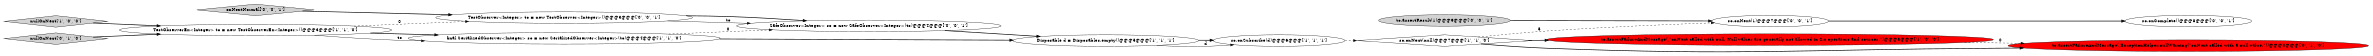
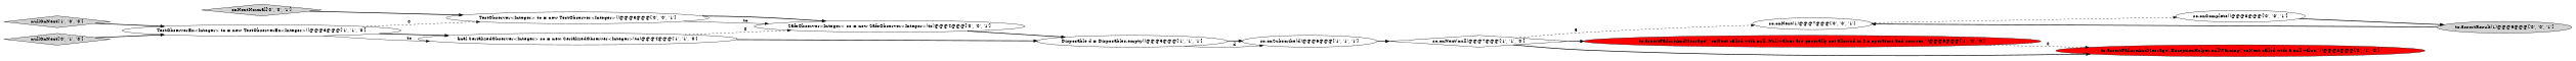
  digraph {
    rankdir=LR
    node [fillcolor=white shape=ellipse style=filled]
    edge [style=bold]
    n1 [label="TestObserverEx<Integer> to = new TestObserverEx<Integer>()@@@3@@@['1', '1', '0']"]
    n2 [label="TestObserver<Integer> to = new TestObserver<Integer>()@@@3@@@['0', '0', '1']"]
    n3 [label="final SerializedObserver<Integer> so = new SerializedObserver<Integer>(to)@@@4@@@['1', '1', '0']"]
    n4 [label="SafeObserver<Integer> so = new SafeObserver<Integer>(to)@@@4@@@['0', '0', '1']"]
    n5 [label="Disposable d = Disposables.empty()@@@5@@@['1', '1', '1']"]
    n6 [fillcolor=lightgray label="nullOnNext['1', '0', '0']" shape=diamond]
    n7 [fillcolor=lightgray label="nullOnNext['0', '1', '0']" shape=diamond]
    n8 [label="so.onNext(1)@@@7@@@['0', '0', '1']"]
    n9 [label="so.onComplete()@@@8@@@['0', '0', '1']"]
    n10 [fillcolor=lightgray label="to.assertResult(1)@@@9@@@['0', '0', '1']"]
    n11 [label="so.onSubscribe(d)@@@6@@@['1', '1', '1']"]
    n12 [label="so.onNext(null)@@@7@@@['1', '1', '0']" shape=diamond]
    n13 [fillcolor=red label="to.assertFailureAndMessage(,\"onNext called with null. Null values are generally not allowed in 2.x operators and sources.\")@@@8@@@['1', '0', '0']"]
    n14 [fillcolor=red label="to.assertFailureAndMessage(,ExceptionHelper.nullWarning(\"onNext called with a null value.\"))@@@8@@@['0', '1', '0']"]
    n15 [fillcolor=lightgray label="onNextNormal['0', '0', '1']" shape=diamond]
    n1 -> n2 [label=0 style=dashed]
    n1 -> n3
    n1 -> n3 [label=to style=solid]
    n2 -> n4
    n2 -> n4 [label=to style=solid]
    n3 -> n4 [label=0 style=dashed]
    n3 -> n5
    n4 -> n5
    n5 -> n11
    n5 -> n11 [label=d style=solid]
    n6 -> n1
    n7 -> n1
-   n8 -> n9
+   n8 -> n9 [style=dashed]
+   n9 -> n10
    n10 -> n8
-   n11 -> n12 [style=dashed]
+   n11 -> n12
    n12 -> n8 [label=5 style=dashed]
    n12 -> n13
    n12 -> n14
    n13 -> n14 [label=0 style=dashed]
    n15 -> n2
  }
